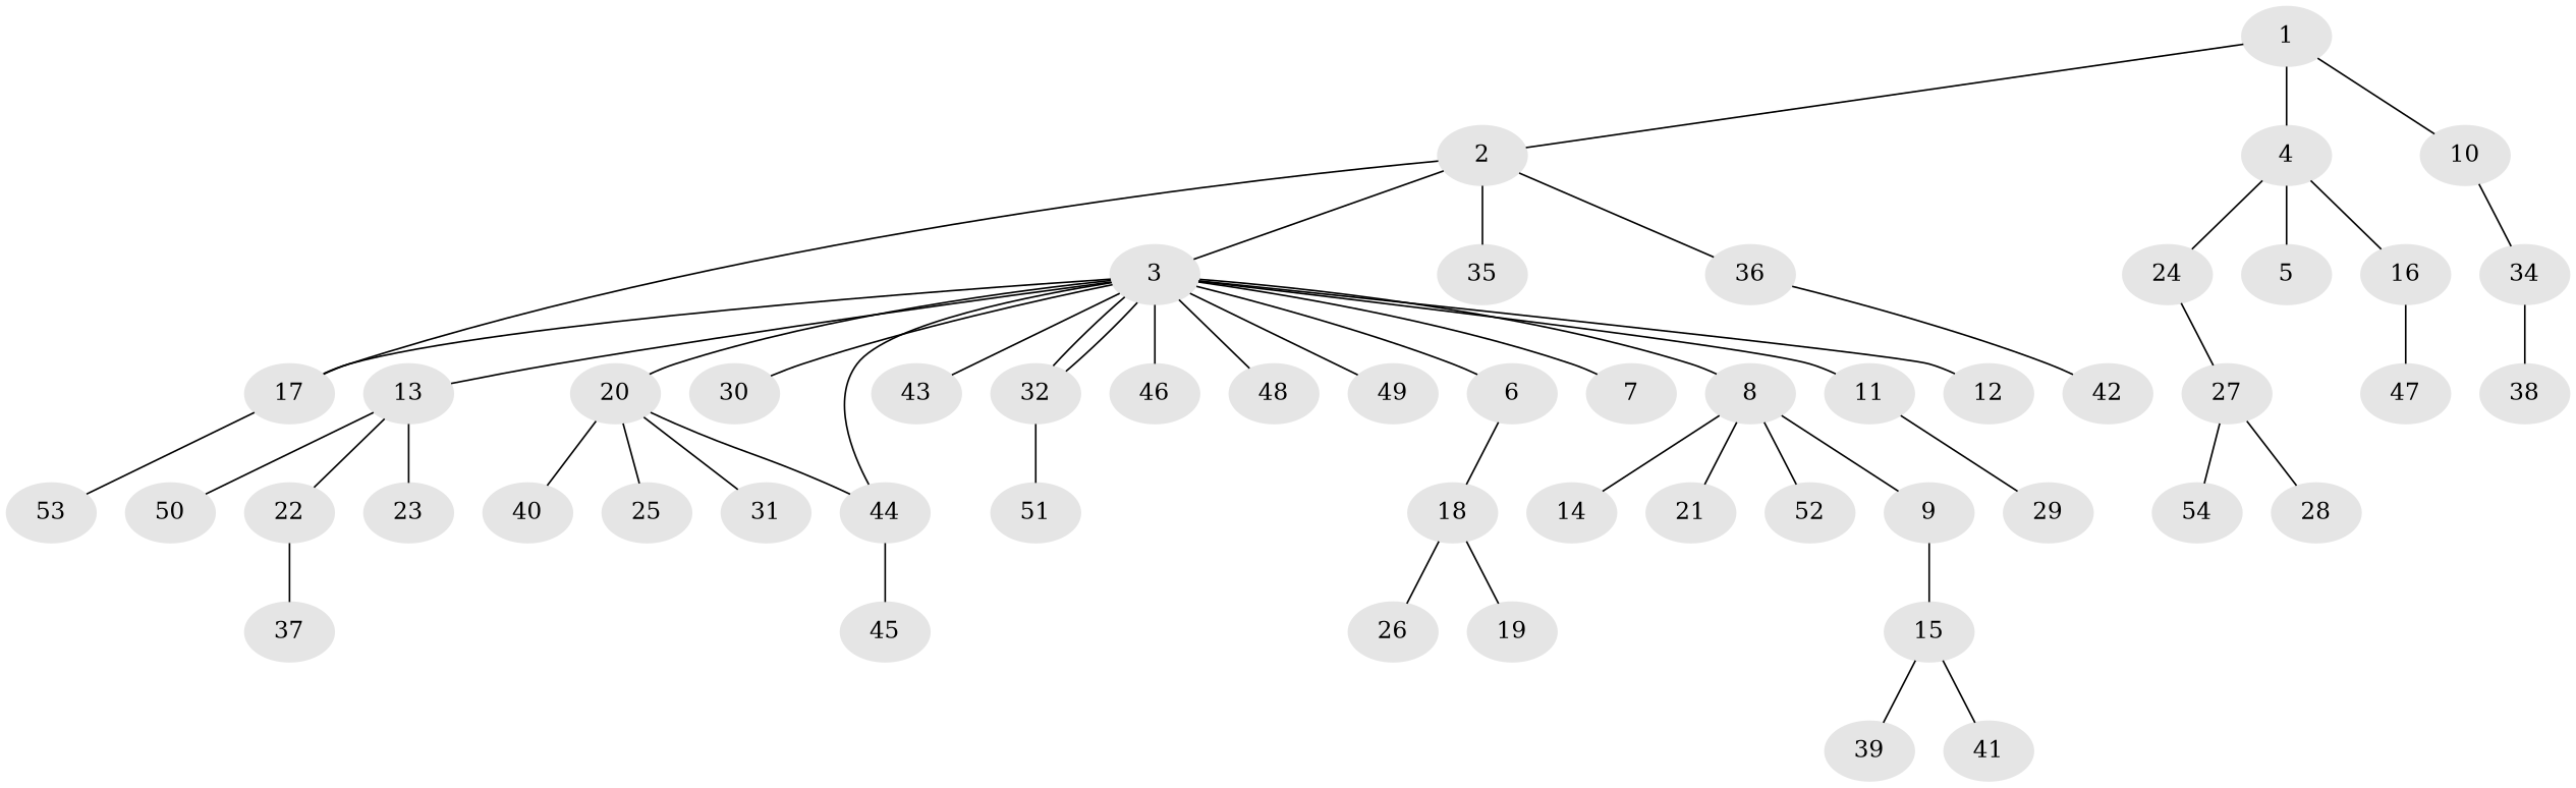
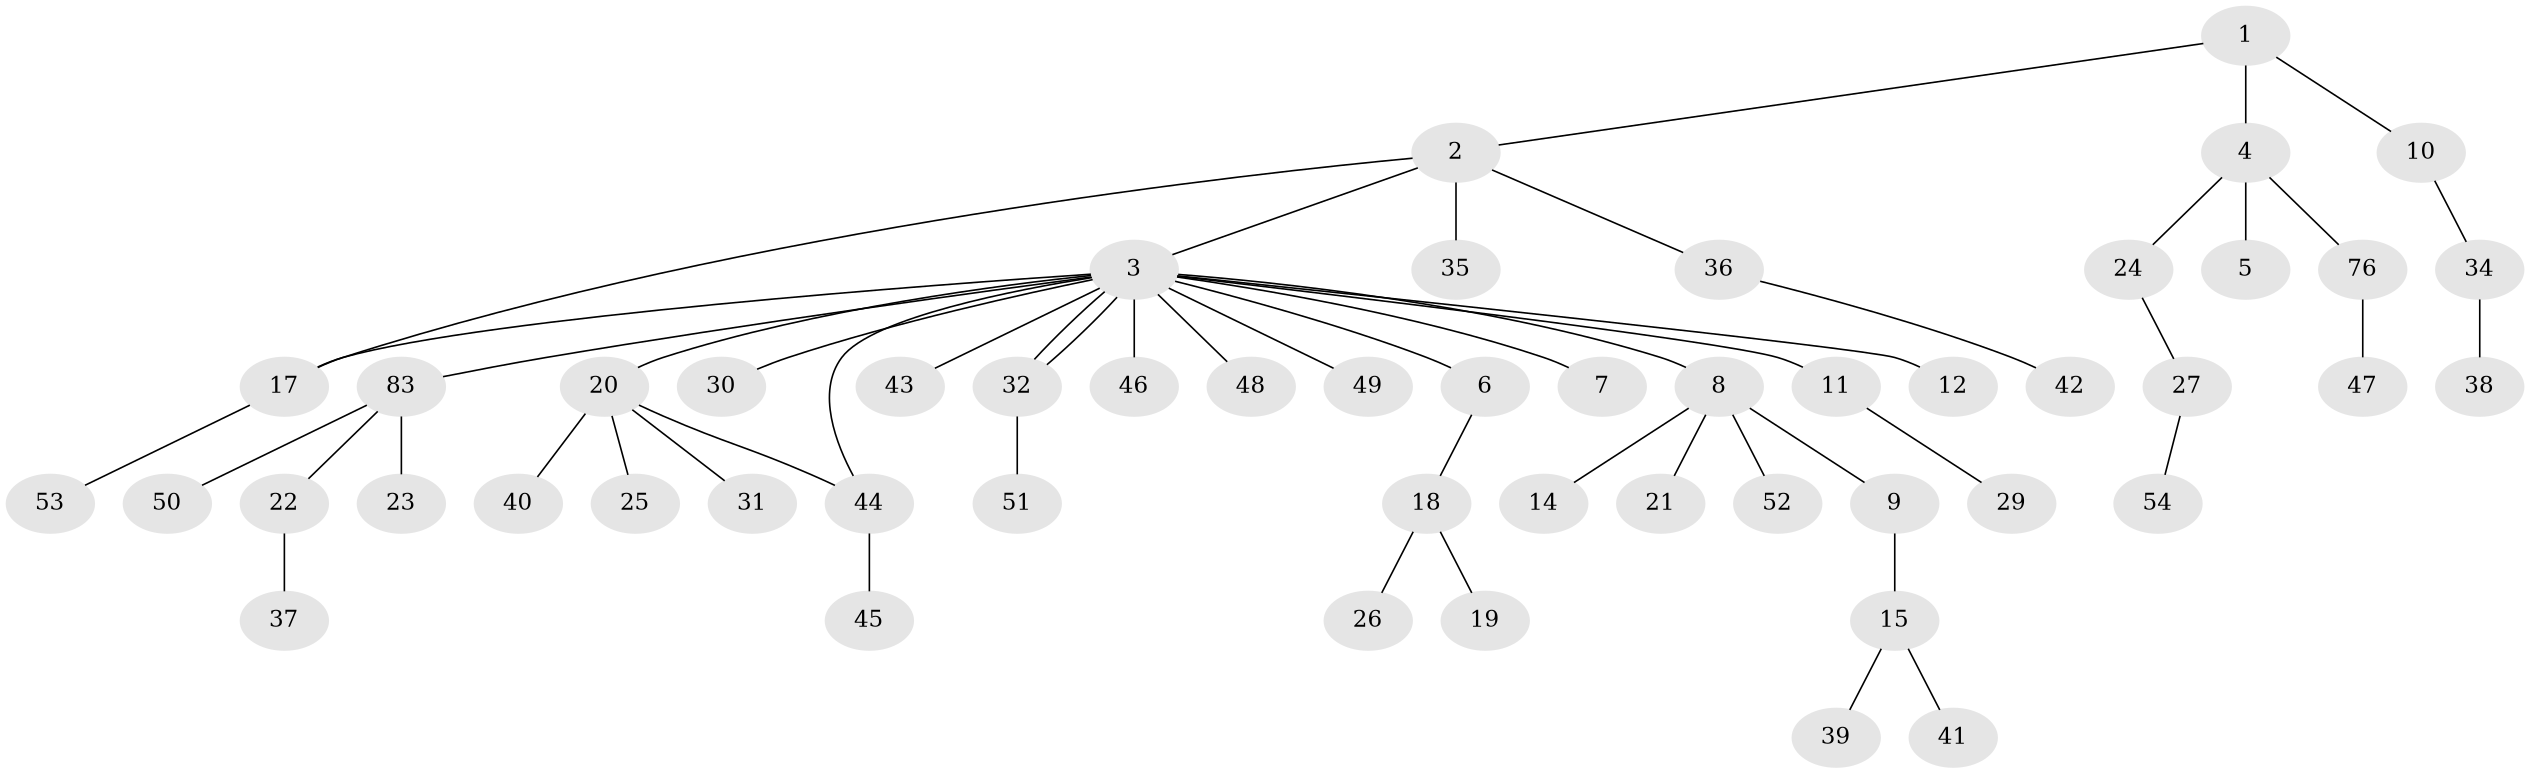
  graph {
    node [color=gray90 style=filled]
    1
    2
    4
    10
    3
    17
    35
    36
    5
-   16
+   16 [label=76]
    24
    34
    6
    7
    8
    11
    12
-   13
+   13 [label=83]
    20
    30
    32
    43
    44
    46
    48
    49
    53
    42
    18
    9
    14
    21
    52
    29
    22
    23
    50
    25
    31
    40
    51
    45
    47
    27
    19
    26
    15
    39
    41
    38
    37
-   28
    54
    1 -- 2
    1 -- 4
    1 -- 10
    2 -- 3
    2 -- 17
    2 -- 35
    2 -- 36
    4 -- 5
    4 -- 16
    4 -- 24
    10 -- 34
    3 -- 17
    3 -- 6
    3 -- 7
    3 -- 8
    3 -- 11
    3 -- 12
    3 -- 13
    3 -- 20
    3 -- 30
    3 -- 32
    3 -- 32
    3 -- 43
    3 -- 44
    3 -- 46
    3 -- 48
    3 -- 49
    17 -- 53
    36 -- 42
    16 -- 47
    24 -- 27
    34 -- 38
    6 -- 18
    8 -- 9
    8 -- 14
    8 -- 21
    8 -- 52
    11 -- 29
    13 -- 22
    13 -- 23
    13 -- 50
    20 -- 44
    20 -- 25
    20 -- 31
    20 -- 40
    32 -- 51
    44 -- 45
    18 -- 19
    18 -- 26
    9 -- 15
    22 -- 37
-   27 -- 28
    27 -- 54
    15 -- 39
    15 -- 41
  }
